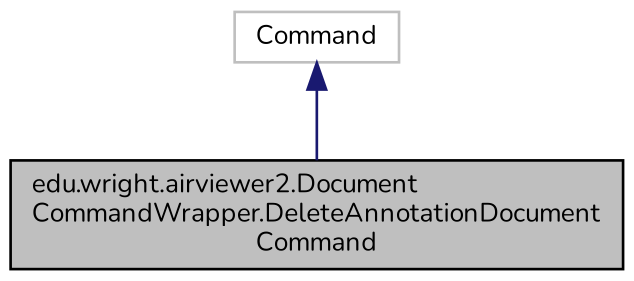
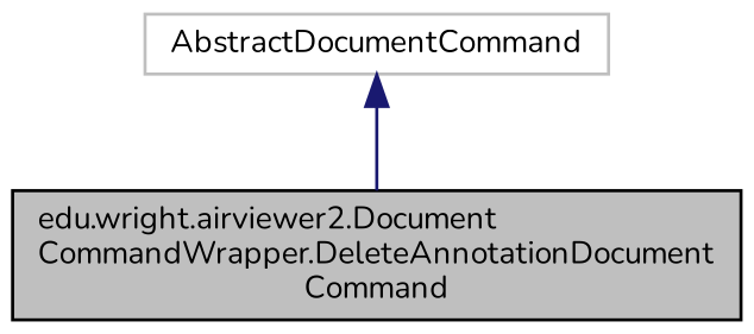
  digraph {
    fontname=Nunito
    node [fontname=Nunito fontsize=10 shape=record style=filled]
    n1 [color=black fillcolor=grey75 fontcolor=black height=0.2 label="edu.wright.airviewer2.Document\lCommandWrapper.DeleteAnnotationDocument\lCommand" width=0.4]
-   n2 [color=grey75 fillcolor=white height=0.2 label=Command width=0.4]
+   n2 [color=grey75 fillcolor=white height=0.2 label=AbstractDocumentCommand width=0.4]
    n2 -> n1 [color=midnightblue dir=back fontname=Nunito fontsize=10 labelfontname=Helvetica labelfontsize=10 style=solid]
  }
